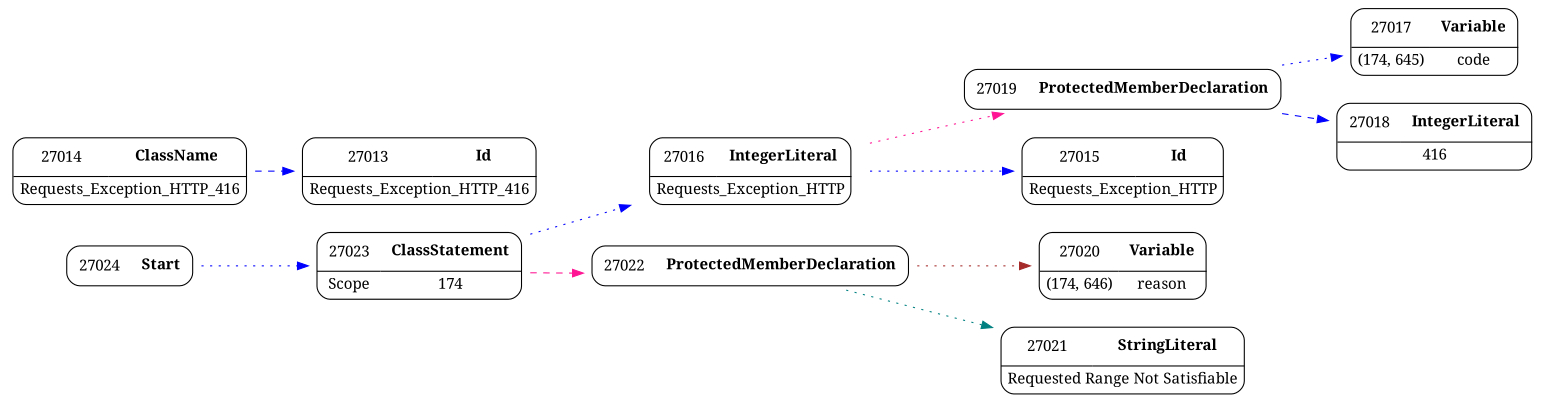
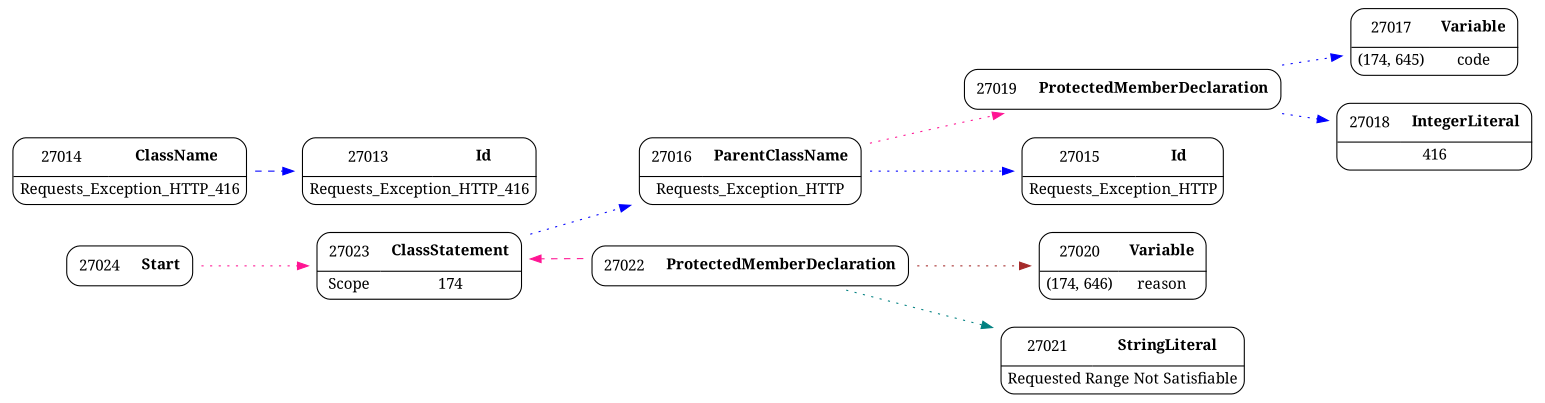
  digraph {
    fontname="Noto Serif"
    rankdir=LR
    node [fontname="Noto Serif" shape=none]
    edge [color=blue fontname="Noto Serif" style=dotted weight=2]
    n1 [label=<<TABLE border='1' cellspacing='0' cellpadding='10' style='rounded' ><TR><TD border='0'>27024</TD><TD border='0'><B>Start</B></TD></TR></TABLE>>]
    n2 [label=<<TABLE border='1' cellspacing='0' cellpadding='10' style='rounded' ><TR><TD border='0'>27023</TD><TD border='0'><B>ClassStatement</B></TD></TR><HR/><TR><TD border='0' cellpadding='5'>Scope</TD><TD border='0' cellpadding='5'>174</TD></TR></TABLE>>]
-   n3 [label=<<TABLE border='1' cellspacing='0' cellpadding='10' style='rounded' ><TR><TD border='0'>27016</TD><TD border='0'><B>IntegerLiteral</B></TD></TR><HR/><TR><TD border='0' cellpadding='5' colspan='2'>Requests_Exception_HTTP</TD></TR></TABLE>>]
+   n3 [label=<<TABLE border='1' cellspacing='0' cellpadding='10' style='rounded' ><TR><TD border='0'>27016</TD><TD border='0'><B>ParentClassName</B></TD></TR><HR/><TR><TD border='0' cellpadding='5' colspan='2'>Requests_Exception_HTTP</TD></TR></TABLE>>]
    n4 [label=<<TABLE border='1' cellspacing='0' cellpadding='10' style='rounded' ><TR><TD border='0'>27022</TD><TD border='0'><B>ProtectedMemberDeclaration</B></TD></TR></TABLE>>]
    n5 [label=<<TABLE border='1' cellspacing='0' cellpadding='10' style='rounded' ><TR><TD border='0'>27014</TD><TD border='0'><B>ClassName</B></TD></TR><HR/><TR><TD border='0' cellpadding='5' colspan='2'>Requests_Exception_HTTP_416</TD></TR></TABLE>>]
    n6 [label=<<TABLE border='1' cellspacing='0' cellpadding='10' style='rounded' ><TR><TD border='0'>27013</TD><TD border='0'><B>Id</B></TD></TR><HR/><TR><TD border='0' cellpadding='5' colspan='2'>Requests_Exception_HTTP_416</TD></TR></TABLE>>]
    n7 [label=<<TABLE border='1' cellspacing='0' cellpadding='10' style='rounded' ><TR><TD border='0'>27019</TD><TD border='0'><B>ProtectedMemberDeclaration</B></TD></TR></TABLE>>]
    n8 [label=<<TABLE border='1' cellspacing='0' cellpadding='10' style='rounded' ><TR><TD border='0'>27015</TD><TD border='0'><B>Id</B></TD></TR><HR/><TR><TD border='0' cellpadding='5' colspan='2'>Requests_Exception_HTTP</TD></TR></TABLE>>]
    n9 [label=<<TABLE border='1' cellspacing='0' cellpadding='10' style='rounded' ><TR><TD border='0'>27017</TD><TD border='0'><B>Variable</B></TD></TR><HR/><TR><TD border='0' cellpadding='5'>(174, 645)</TD><TD border='0' cellpadding='5'>code</TD></TR></TABLE>>]
    n10 [label=<<TABLE border='1' cellspacing='0' cellpadding='10' style='rounded' ><TR><TD border='0'>27018</TD><TD border='0'><B>IntegerLiteral</B></TD></TR><HR/><TR><TD border='0' cellpadding='5' colspan='2'>416</TD></TR></TABLE>>]
    n11 [label=<<TABLE border='1' cellspacing='0' cellpadding='10' style='rounded' ><TR><TD border='0'>27020</TD><TD border='0'><B>Variable</B></TD></TR><HR/><TR><TD border='0' cellpadding='5'>(174, 646)</TD><TD border='0' cellpadding='5'>reason</TD></TR></TABLE>>]
    n12 [label=<<TABLE border='1' cellspacing='0' cellpadding='10' style='rounded' ><TR><TD border='0'>27021</TD><TD border='0'><B>StringLiteral</B></TD></TR><HR/><TR><TD border='0' cellpadding='5' colspan='2'>Requested Range Not Satisfiable</TD></TR></TABLE>>]
-   n1 -> n2
+   n1 -> n2 [color=deeppink]
    n2 -> n3
-   n2 -> n4 [color=deeppink style=dashed]
+   n4 -> n2 [color=deeppink style=dashed]
    n3 -> n7 [color=deeppink]
    n3 -> n8
    n4 -> n11 [color=brown]
    n4 -> n12 [color=teal]
    n5 -> n6 [style=dashed]
    n7 -> n9
-   n7 -> n10 [style=dashed]
+   n7 -> n10
  }
